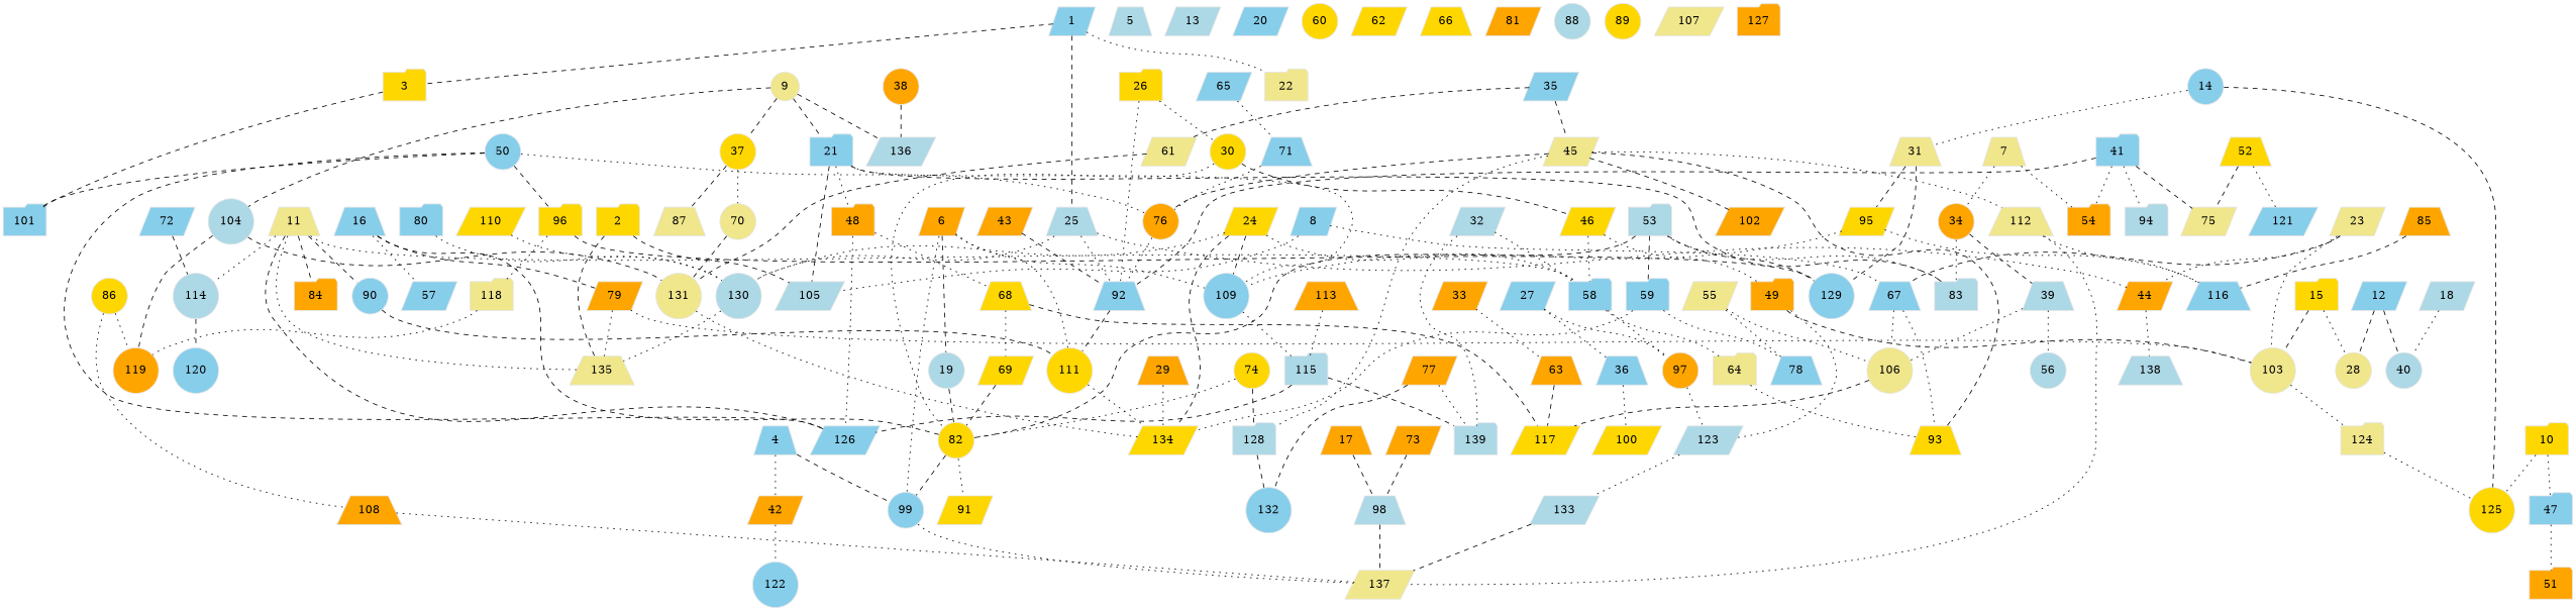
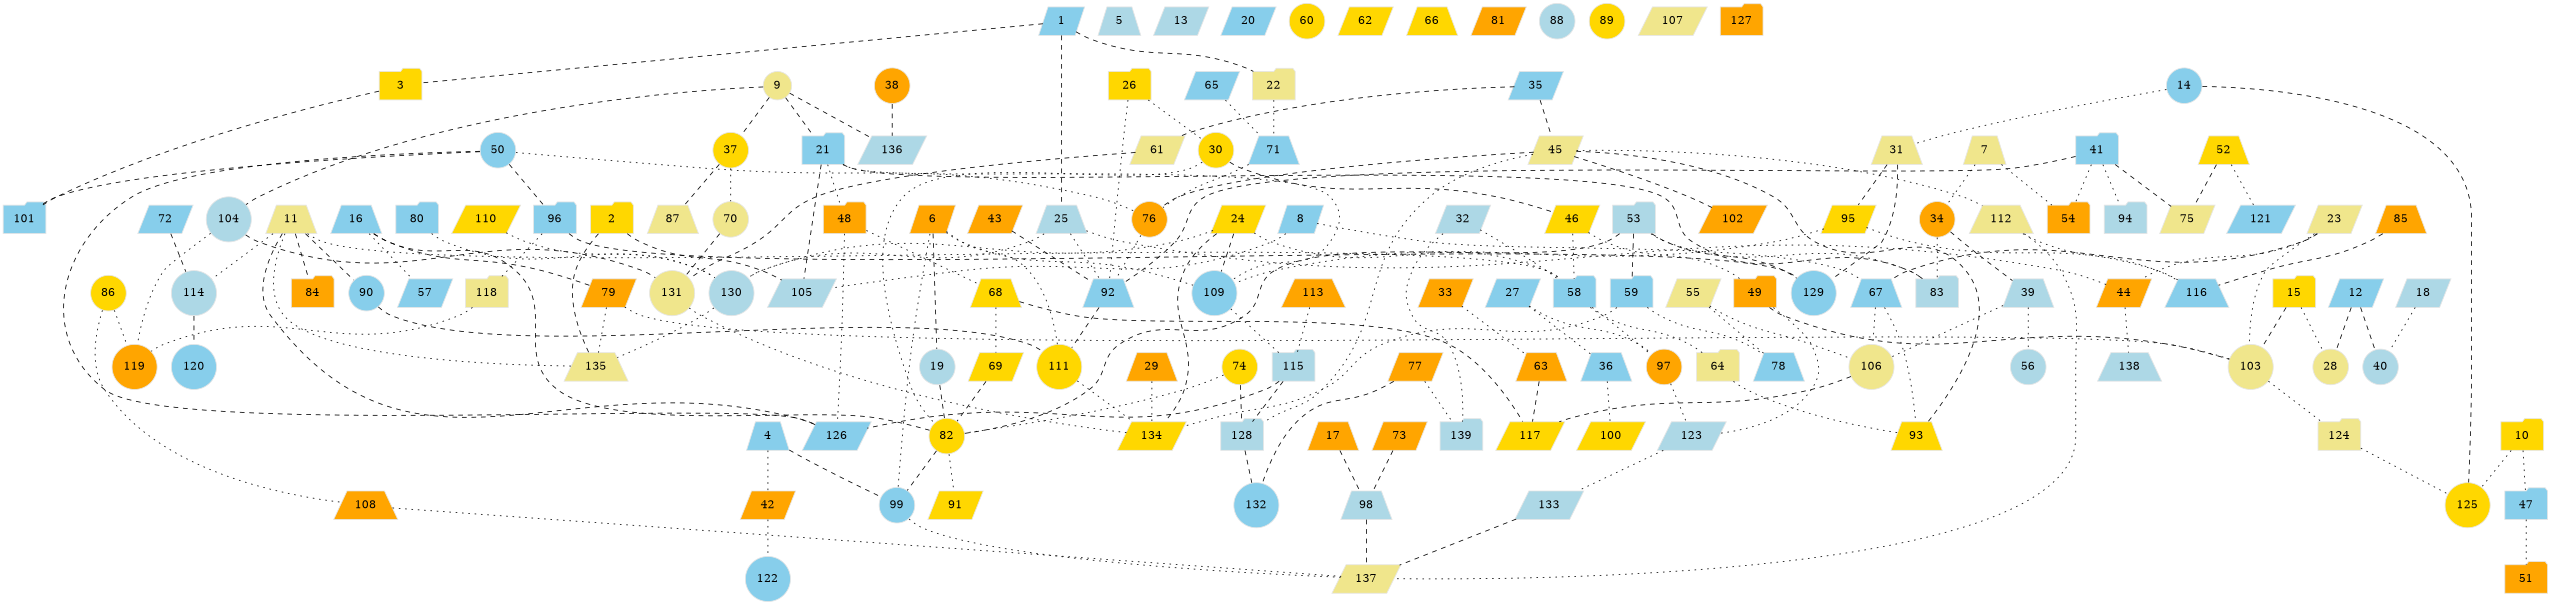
  graph {
    node [color=gray90 fillcolor=skyblue shape=parallelogram style=filled]
    edge [style=dotted]
    3 [fillcolor=gold shape=folder]
    1
    22 [fillcolor=khaki shape=folder]
    25 [fillcolor=lightblue shape=trapezium]
    101 [shape=folder]
    71 [shape=trapezium]
    44 [fillcolor=orange]
    130 [fillcolor=lightblue shape=circle]
    92 [shape=trapezium]
    2 [fillcolor=gold shape=folder]
    105 [fillcolor=lightblue]
    135 [fillcolor=khaki shape=trapezium]
    4 [shape=trapezium]
    42 [fillcolor=orange]
    99 [shape=circle]
    122 [shape=circle]
    137 [fillcolor=khaki]
    5 [fillcolor=lightblue shape=trapezium]
    6 [fillcolor=orange]
    19 [fillcolor=lightblue shape=circle]
    109 [shape=circle]
    111 [fillcolor=gold shape=circle]
    82 [fillcolor=gold shape=circle]
    115 [fillcolor=lightblue shape=folder]
    134 [fillcolor=gold]
    7 [fillcolor=khaki shape=trapezium]
    34 [fillcolor=orange shape=circle]
    54 [fillcolor=orange shape=folder]
    83 [fillcolor=lightblue shape=folder]
    39 [fillcolor=lightblue shape=trapezium]
    8
    67 [shape=trapezium]
    106 [fillcolor=khaki shape=circle]
    93 [fillcolor=gold shape=trapezium]
    9 [fillcolor=khaki shape=circle]
    21 [shape=folder]
    37 [fillcolor=gold shape=circle]
    104 [fillcolor=lightblue shape=circle]
    136 [fillcolor=lightblue]
    48 [fillcolor=orange shape=folder]
    70 [fillcolor=khaki shape=circle]
    87 [fillcolor=khaki shape=trapezium]
    131 [fillcolor=khaki shape=circle]
    119 [fillcolor=orange shape=circle]
    10 [fillcolor=gold shape=folder]
    47 [shape=folder]
    125 [fillcolor=gold shape=circle]
    51 [fillcolor=orange shape=folder]
    11 [fillcolor=khaki shape=trapezium]
    58 [shape=folder]
    84 [fillcolor=orange shape=folder]
    90 [shape=circle]
    114 [fillcolor=lightblue shape=circle]
    126
    97 [fillcolor=orange shape=circle]
    64 [fillcolor=khaki shape=folder]
    120 [shape=circle]
    28 [fillcolor=khaki shape=circle]
    12
    40 [fillcolor=lightblue shape=circle]
    13 [fillcolor=lightblue]
    14 [shape=circle]
    31 [fillcolor=khaki shape=trapezium]
    95 [fillcolor=gold]
    129 [shape=circle]
    15 [fillcolor=gold shape=folder]
    103 [fillcolor=khaki shape=circle]
    124 [fillcolor=khaki shape=folder]
    16 [shape=trapezium]
    57
    79 [fillcolor=orange]
    91 [fillcolor=gold]
    17 [fillcolor=orange shape=trapezium]
    98 [fillcolor=lightblue shape=trapezium]
    18 [fillcolor=lightblue]
    20
    68 [fillcolor=gold shape=trapezium]
    76 [fillcolor=orange shape=circle]
    23 [fillcolor=khaki]
    138 [fillcolor=lightblue shape=trapezium]
    24 [fillcolor=gold]
    26 [fillcolor=gold shape=folder]
    30 [fillcolor=gold shape=circle]
    46 [fillcolor=gold]
    36 [shape=trapezium]
    27
    100 [fillcolor=gold]
    123 [fillcolor=lightblue]
    29 [fillcolor=orange shape=trapezium]
    49 [fillcolor=orange shape=folder]
    116 [shape=trapezium]
    32 [fillcolor=lightblue]
    139 [fillcolor=lightblue shape=folder]
    33 [fillcolor=orange]
    63 [fillcolor=orange shape=trapezium]
    117 [fillcolor=gold]
    56 [fillcolor=lightblue shape=circle]
    45 [fillcolor=khaki]
    35
    61 [fillcolor=khaki]
    102 [fillcolor=orange]
    112 [fillcolor=khaki shape=trapezium]
    128 [fillcolor=lightblue shape=folder]
    38 [fillcolor=orange shape=circle]
    41 [shape=folder]
    75 [fillcolor=khaki]
    94 [fillcolor=lightblue shape=folder]
    43 [fillcolor=orange]
    132 [shape=circle]
    69 [fillcolor=gold]
    133 [fillcolor=lightblue]
    50 [shape=circle]
-   96 [fillcolor=gold shape=folder]
+   96 [shape=folder]
    118 [fillcolor=khaki shape=folder]
    52 [fillcolor=gold shape=trapezium]
    121
    53 [fillcolor=lightblue shape=folder]
    59 [shape=folder]
    78 [shape=trapezium]
    55 [fillcolor=khaki]
    60 [fillcolor=gold shape=circle]
    62 [fillcolor=gold]
    65
    66 [fillcolor=gold shape=trapezium]
    72
    73 [fillcolor=orange]
    74 [fillcolor=gold shape=circle]
    77 [fillcolor=orange]
    80 [shape=folder]
    81 [fillcolor=orange]
    85 [fillcolor=orange shape=trapezium]
    86 [fillcolor=gold shape=circle]
    108 [fillcolor=orange shape=trapezium]
    88 [fillcolor=lightblue shape=circle]
    89 [fillcolor=gold shape=circle]
    107 [fillcolor=khaki]
    110 [fillcolor=gold]
    113 [fillcolor=orange shape=trapezium]
    127 [fillcolor=orange shape=folder]
    3 -- 101 [style=dashed]
    1 -- 3 [style=dashed]
-   1 -- 22
+   1 -- 22 [style=dashed]
    1 -- 25 [style=dashed]
+   22 -- 71
    25 -- 44
    25 -- 130
    25 -- 92
    71 -- 76
    44 -- 138
    130 -- 135
    92 -- 111 [style=dashed]
    2 -- 105 [style=dashed]
    2 -- 135 [style=dashed]
    4 -- 42
    4 -- 99 [style=dashed]
    42 -- 122
    99 -- 137
    6 -- 99
    6 -- 19 [style=dashed]
    6 -- 109
    6 -- 111
    19 -- 82 [style=dashed]
    109 -- 115
    111 -- 134
    82 -- 99 [style=dashed]
    82 -- 91
    115 -- 126 [style=dashed]
-   115 -- 139 [style=dashed]
+   115 -- 128 [style=dashed]
    7 -- 34
    7 -- 54
    34 -- 83
    34 -- 39 [style=dashed]
    39 -- 106
    39 -- 56
    8 -- 105
    8 -- 67
    67 -- 106
    67 -- 93
    106 -- 117 [style=dashed]
    9 -- 21 [style=dashed]
    9 -- 37 [style=dashed]
    9 -- 104 [style=dashed]
    9 -- 136 [style=dashed]
    21 -- 105 [style=dashed]
    21 -- 109
    21 -- 83 [style=dashed]
    21 -- 48
    37 -- 70
    37 -- 87 [style=dashed]
    104 -- 131 [style=dashed]
-   104 -- 119 [style=dashed]
+   104 -- 119
    48 -- 126
    48 -- 68
    70 -- 131 [style=dashed]
    131 -- 134
    10 -- 47
    10 -- 125
    47 -- 51
    11 -- 135
    11 -- 58
    11 -- 84 [style=dashed]
    11 -- 90 [style=dashed]
    11 -- 114
    11 -- 126 [style=dashed]
    58 -- 97
    58 -- 64
    90 -- 111 [style=dashed]
    114 -- 120 [style=dashed]
    97 -- 123
    64 -- 93
    12 -- 28 [style=dashed]
    12 -- 40 [style=dashed]
    14 -- 125 [style=dashed]
    14 -- 31
    31 -- 95 [style=dashed]
    31 -- 129 [style=dashed]
    95 -- 109
    95 -- 116
    15 -- 28
    15 -- 103 [style=dashed]
    103 -- 124
    124 -- 125
    16 -- 82 [style=dashed]
    16 -- 57
    16 -- 79 [style=dashed]
    79 -- 135
    79 -- 103
    17 -- 98 [style=dashed]
    98 -- 137 [style=dashed]
    18 -- 40
    68 -- 117 [style=dashed]
    68 -- 69
    76 -- 92
    23 -- 44
    23 -- 67 [style=dashed]
    23 -- 103
    24 -- 130
    24 -- 109 [style=dashed]
    24 -- 134 [style=dashed]
    24 -- 58
    26 -- 92
    26 -- 30
    30 -- 82
    30 -- 46 [style=dashed]
    46 -- 58
    46 -- 49
    36 -- 100
    27 -- 97
    27 -- 36
    123 -- 133
    29 -- 134
    49 -- 103 [style=dashed]
    49 -- 123
    32 -- 58
    32 -- 139
    33 -- 63
    63 -- 117 [style=dashed]
    45 -- 93 [style=dashed]
    45 -- 76 [style=dashed]
    45 -- 102 [style=dashed]
    45 -- 112
    45 -- 128
    35 -- 45 [style=dashed]
    35 -- 61 [style=dashed]
    61 -- 131 [style=dashed]
    112 -- 137
    112 -- 116
    128 -- 132 [style=dashed]
    38 -- 136 [style=dashed]
    41 -- 92 [style=dashed]
    41 -- 54
    41 -- 75 [style=dashed]
    41 -- 94
    43 -- 92 [style=dashed]
    69 -- 82 [style=dashed]
    133 -- 137 [style=dashed]
    50 -- 101 [style=dashed]
    50 -- 126 [style=dashed]
    50 -- 76
    50 -- 96 [style=dashed]
    96 -- 129 [style=dashed]
    96 -- 118
    118 -- 119
    52 -- 75 [style=dashed]
    52 -- 121
    53 -- 82 [style=dashed]
    53 -- 83
    53 -- 129 [style=dashed]
    53 -- 59 [style=dashed]
    59 -- 134
    59 -- 78
    55 -- 106
    55 -- 78
    65 -- 71
    72 -- 114 [style=dashed]
    73 -- 98 [style=dashed]
    74 -- 82
    74 -- 128 [style=dashed]
    77 -- 139
    77 -- 132 [style=dashed]
    80 -- 130
    85 -- 116 [style=dashed]
    86 -- 119
    86 -- 108
    108 -- 137
    110 -- 130
    113 -- 115
  }
